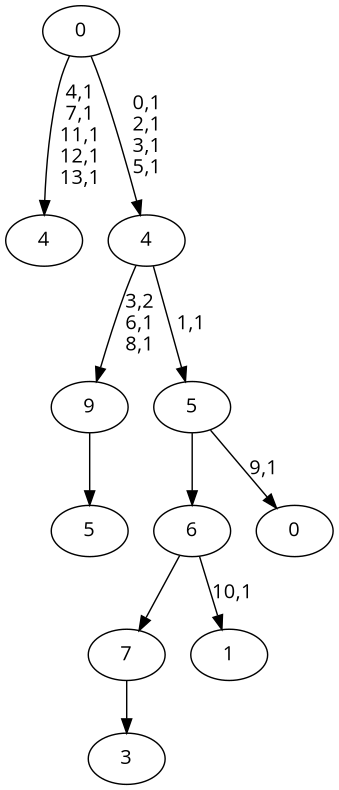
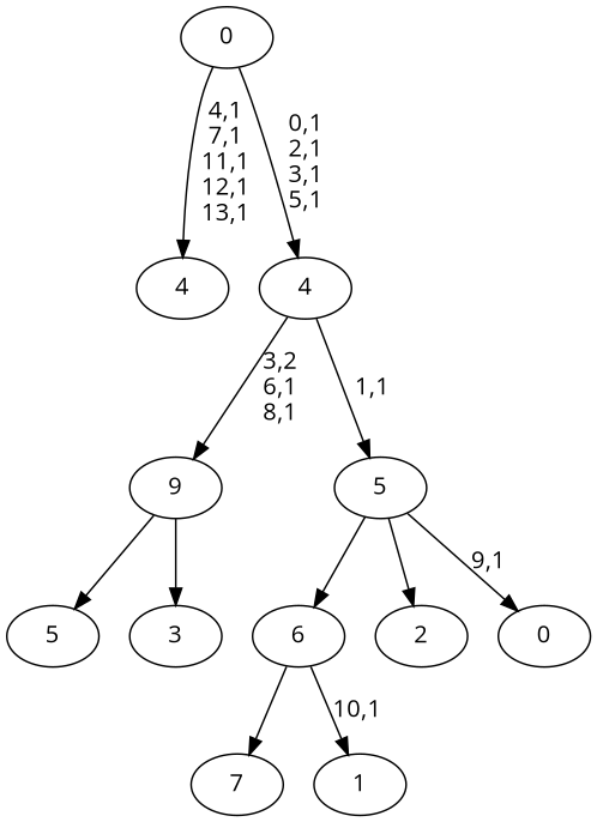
  digraph {
    fontname="Open Sans"
    node [fontname="Open Sans"]
    edge [fontname="Open Sans"]
    n1 [label=7]
    n2 [label=6]
    n3 [label=1]
    n4 [label=5]
    n5 [label=4]
    n6 [label=3]
+   n7 [label=2]
    9
    n9 [label=0]
    5
    4
    0
    n2 -> n1
    n2 -> n3 [label="10,1"]
    9 -> n4
-   n1 -> n6
+   9 -> n6
    5 -> n2
+   5 -> n7
    5 -> n9 [label="9,1"]
    4 -> 9 [label="3,2\n6,1\n8,1"]
    4 -> 5 [label="1,1"]
    0 -> n5 [label="4,1\n7,1\n11,1\n12,1\n13,1"]
    0 -> 4 [label="0,1\n2,1\n3,1\n5,1"]
  }
